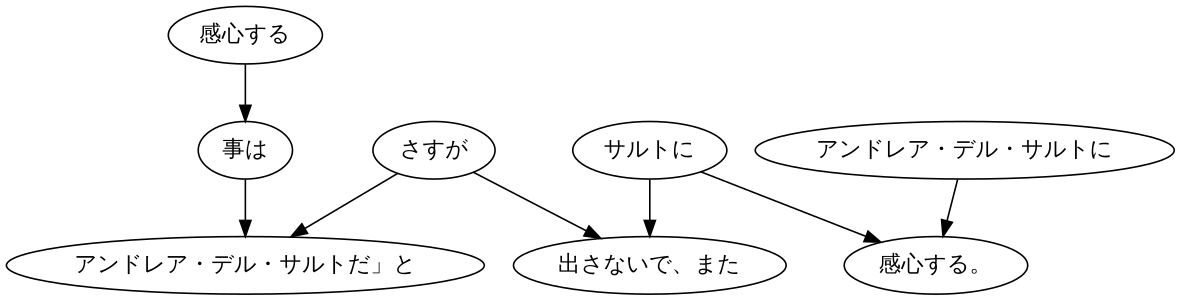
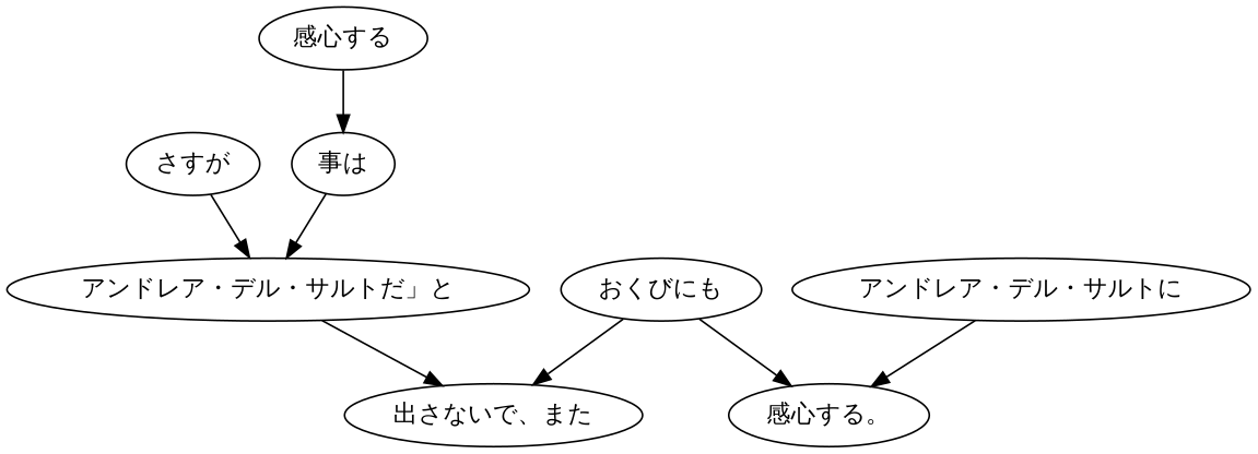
  digraph {
    n1 [label="さすが"]
    n2 [label="アンドレア・デル・サルトだ」と"]
    n3 [label="出さないで、また"]
    n4 [label="感心する"]
    n5 [label="事は"]
-   n6 [label="サルトに"]
+   n6 [label="おくびにも"]
    n7 [label="感心する。"]
    n8 [label="アンドレア・デル・サルトに"]
    n1 -> n2
-   n1 -> n3
+   n2 -> n3
    n4 -> n5
    n5 -> n2
    n6 -> n3
    n6 -> n7
    n8 -> n7
  }
